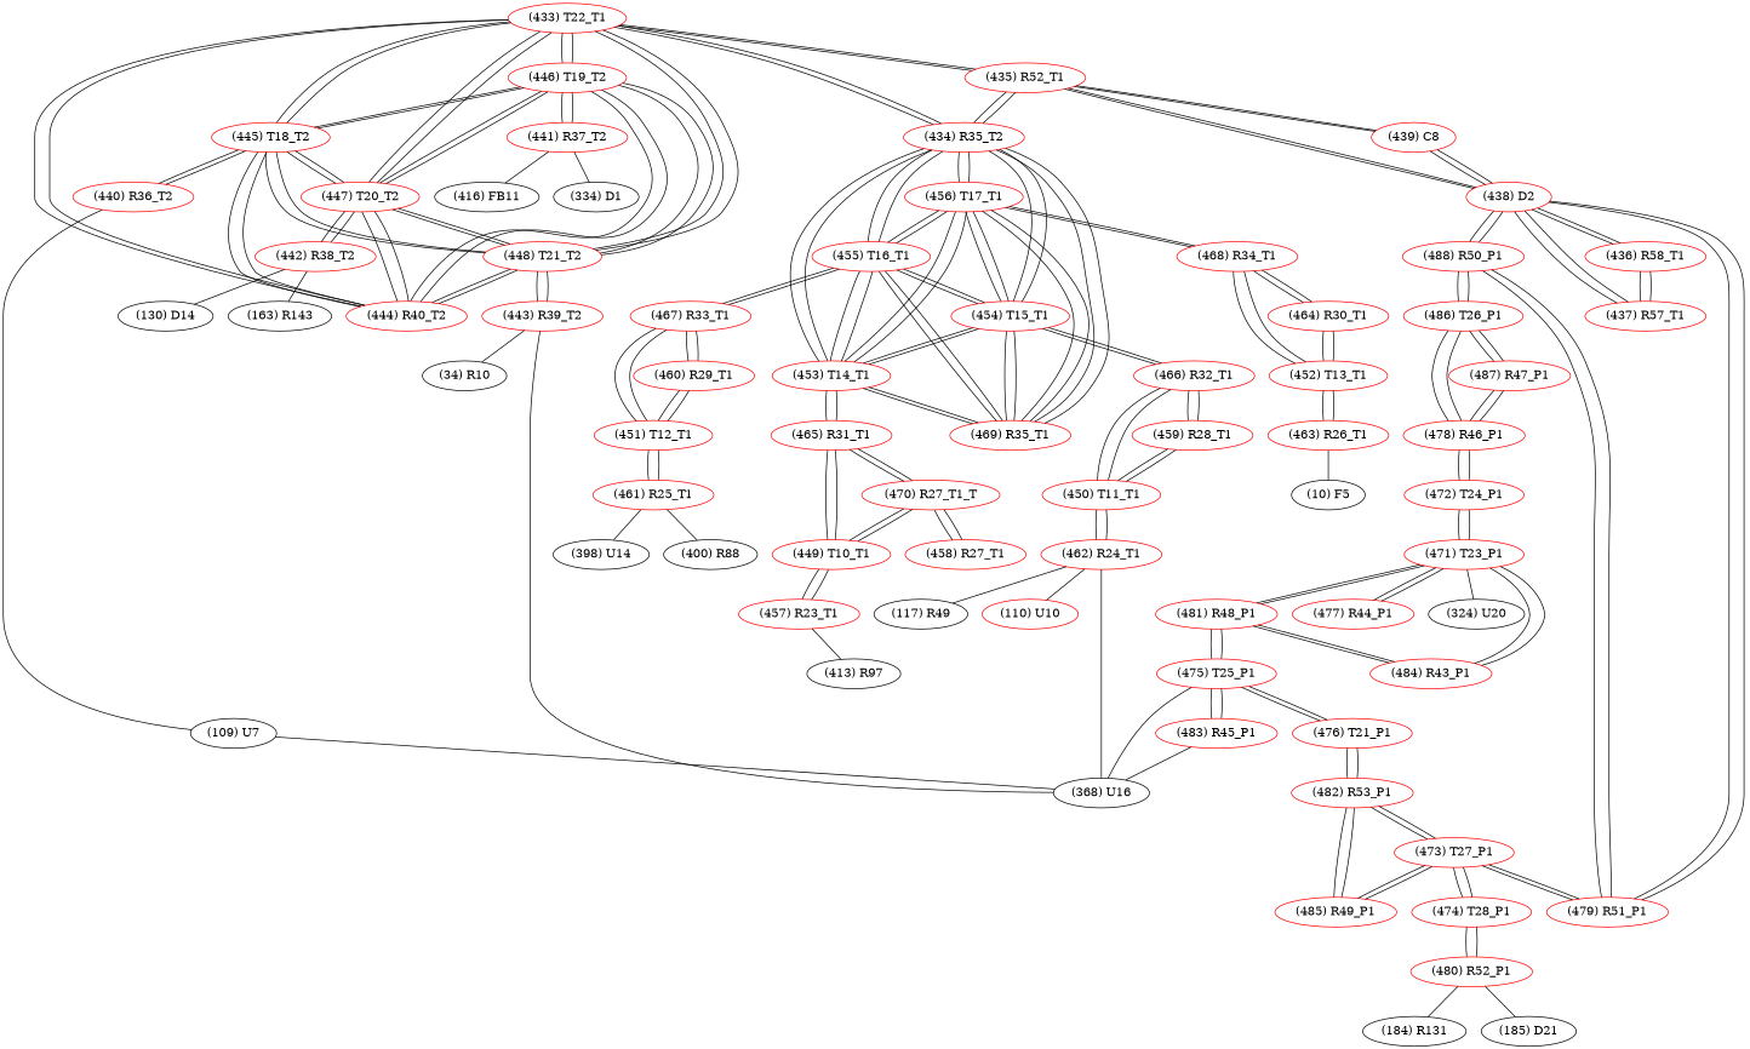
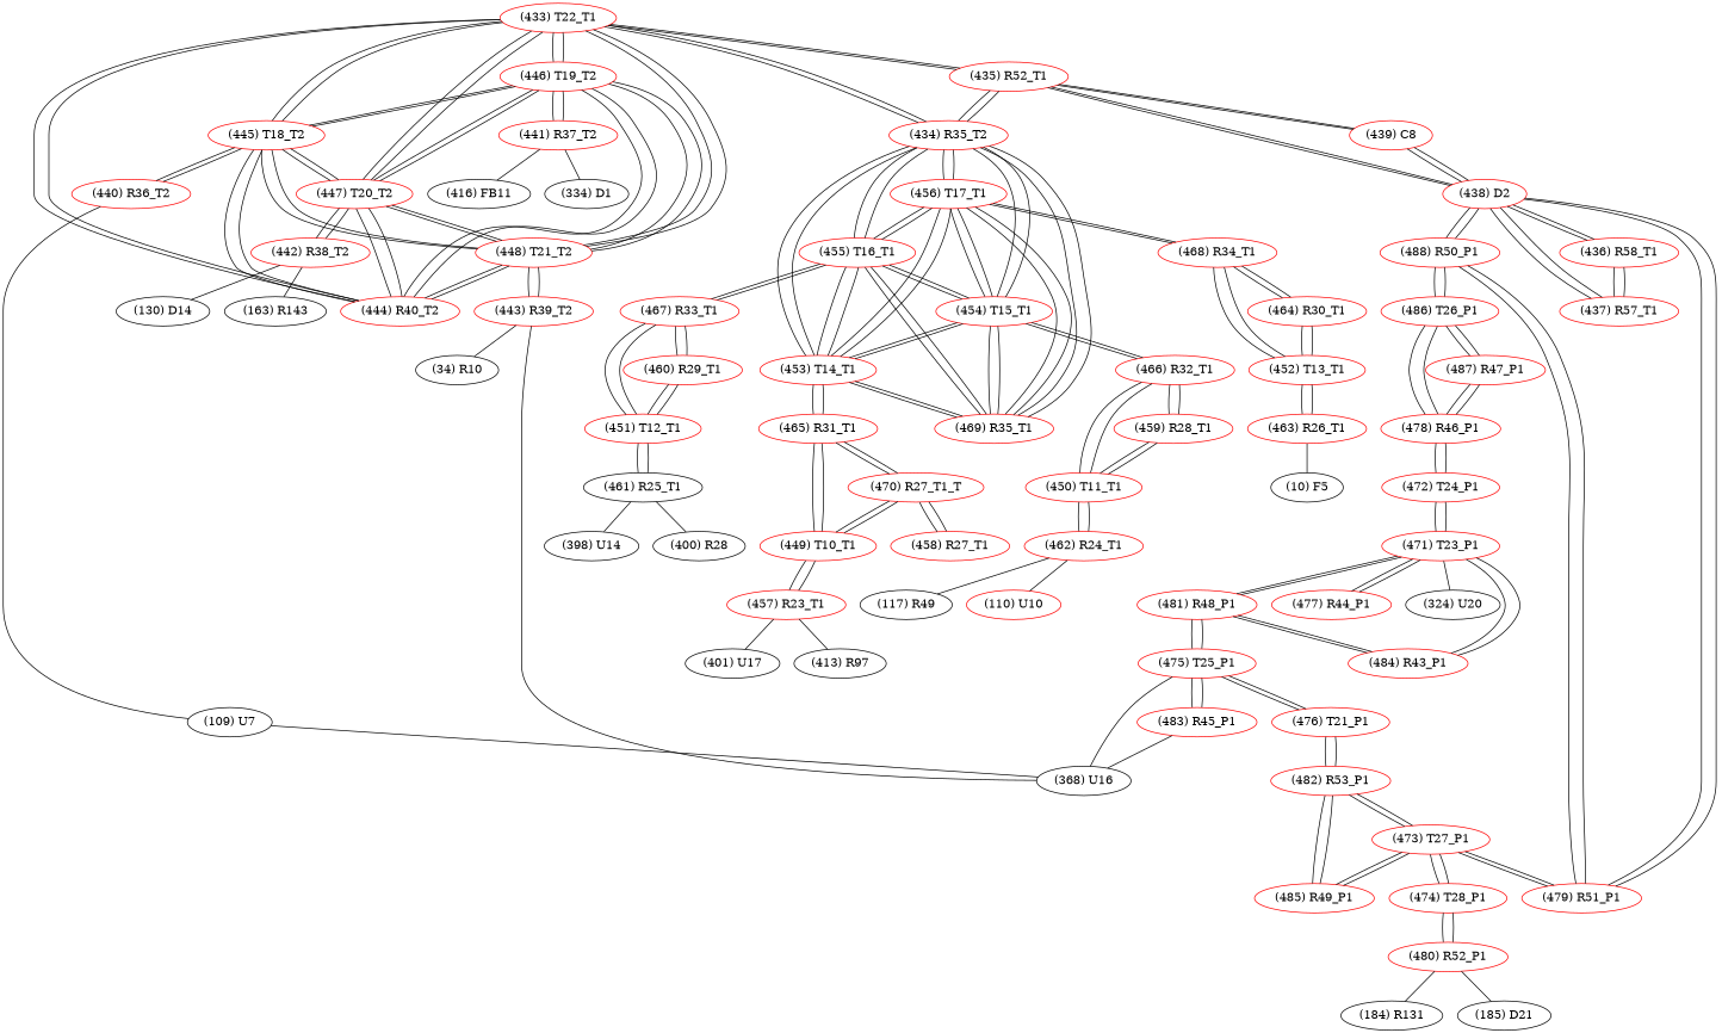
  graph {
    node [color=red]
    n1 [label="(433) T22_T1"]
    n2 [label="(446) T19_T2"]
    n3 [label="(445) T18_T2"]
    n4 [label="(444) R40_T2"]
    n5 [label="(448) T21_T2"]
    n6 [label="(447) T20_T2"]
    n7 [label="(435) R52_T1"]
    n8 [label="(434) R35_T2"]
    n9 [label="(441) R37_T2"]
    n10 [label="(440) R36_T2"]
    n11 [label="(443) R39_T2"]
    n12 [label="(442) R38_T2"]
    n13 [label="(438) D2"]
    n14 [label="(439) C8"]
    n15 [label="(455) T16_T1"]
    n16 [label="(454) T15_T1"]
    n17 [label="(469) R35_T1"]
    n18 [label="(453) T14_T1"]
    n19 [label="(456) T17_T1"]
    n20 [label="(334) D1" color=""]
    n21 [label="(416) FB11" color=""]
    n22 [label="(109) U7" color=""]
    n23 [label="(368) U16" color=""]
    n24 [label="(34) R10" color=""]
    n25 [label="(163) R143" color=""]
    n26 [label="(130) D14" color=""]
    n27 [label="(436) R58_T1"]
    n28 [label="(437) R57_T1"]
    n29 [label="(479) R51_P1"]
    n30 [label="(488) R50_P1"]
    n31 [label="(467) R33_T1"]
    n32 [label="(466) R32_T1"]
    n33 [label="(465) R31_T1"]
    n34 [label="(468) R34_T1"]
    n35 [label="(451) T12_T1"]
    n36 [label="(460) R29_T1"]
    n37 [label="(450) T11_T1"]
    n38 [label="(459) R28_T1"]
    n39 [label="(449) T10_T1"]
    n40 [label="(470) R27_T1_T"]
    n41 [label="(452) T13_T1"]
    n42 [label="(464) R30_T1"]
    n43 [label="(473) T27_P1"]
    n44 [label="(486) T26_P1"]
    n45 [label="(474) T28_P1"]
    n46 [label="(482) R53_P1"]
    n47 [label="(485) R49_P1"]
    n48 [label="(478) R46_P1"]
    n49 [label="(487) R47_P1"]
    n50 [label="(457) R23_T1"]
    n51 [label="(413) R97" color=""]
+   n52 [label="(401) U17" color=""]
    n53 [label="(458) R27_T1"]
    n54 [label="(462) R24_T1"]
    n55 [label="(117) R49" color=""]
    n56 [label="(110) U10"]
-   n57 [label="(461) R25_T1"]
-   n58 [label="(400) R88" color=""]
+   n57 [color=black label="(461) R25_T1"]
+   n58 [label="(400) R28" color=""]
    n59 [label="(398) U14" color=""]
    n60 [label="(463) R26_T1"]
    n61 [label="(10) F5" color=""]
    n62 [label="(471) T23_P1"]
    n63 [label="(481) R48_P1"]
    n64 [label="(484) R43_P1"]
    n65 [label="(472) T24_P1"]
    n66 [label="(477) R44_P1"]
    n67 [label="(324) U20" color=""]
    n68 [label="(475) T25_P1"]
    n69 [label="(476) T21_P1"]
    n70 [label="(483) R45_P1"]
    n71 [label="(480) R52_P1"]
    n72 [label="(184) R131" color=""]
    n73 [label="(185) D21" color=""]
    n1 -- n2
    n1 -- n3
    n1 -- n4
    n1 -- n5
    n1 -- n6
    n1 -- n7
    n1 -- n8
    n2 -- n1
    n2 -- n3
    n2 -- n4
    n2 -- n5
    n2 -- n6
    n2 -- n9
    n3 -- n1
    n3 -- n2
    n3 -- n4
    n3 -- n5
    n3 -- n6
    n3 -- n10
    n4 -- n1
    n4 -- n2
    n4 -- n3
    n4 -- n5
    n4 -- n6
    n5 -- n1
    n5 -- n2
    n5 -- n3
    n5 -- n4
    n5 -- n6
    n5 -- n11
    n6 -- n1
    n6 -- n2
    n6 -- n3
    n6 -- n4
    n6 -- n5
    n6 -- n12
    n7 -- n1
    n7 -- n8
    n7 -- n13
    n7 -- n14
    n8 -- n1
    n8 -- n7
    n8 -- n15
    n8 -- n16
    n8 -- n17
    n8 -- n18
    n8 -- n19
    n9 -- n2
    n9 -- n20
    n9 -- n21
    n10 -- n3
    n10 -- n22
    n11 -- n5
    n11 -- n23
    n11 -- n24
    n12 -- n6
    n12 -- n25
    n12 -- n26
    n13 -- n7
    n13 -- n14
    n13 -- n27
    n13 -- n28
    n13 -- n29
    n13 -- n30
    n14 -- n7
    n14 -- n13
    n15 -- n8
    n15 -- n16
    n15 -- n17
    n15 -- n18
    n15 -- n19
    n15 -- n31
    n16 -- n8
    n16 -- n15
    n16 -- n17
    n16 -- n18
    n16 -- n19
    n16 -- n32
    n17 -- n8
    n17 -- n15
    n17 -- n16
    n17 -- n18
    n17 -- n19
    n18 -- n8
    n18 -- n15
    n18 -- n16
    n18 -- n17
    n18 -- n19
    n18 -- n33
    n19 -- n8
    n19 -- n15
    n19 -- n16
    n19 -- n17
    n19 -- n18
    n19 -- n34
    n22 -- n23
    n27 -- n13
    n27 -- n28
    n28 -- n13
    n28 -- n27
    n29 -- n13
    n29 -- n30
    n29 -- n43
    n30 -- n13
    n30 -- n29
    n30 -- n44
    n31 -- n15
    n31 -- n35
    n31 -- n36
    n32 -- n16
    n32 -- n37
    n32 -- n38
    n33 -- n18
    n33 -- n39
    n33 -- n40
    n34 -- n19
    n34 -- n41
    n34 -- n42
    n35 -- n31
    n35 -- n36
    n35 -- n57
    n36 -- n31
    n36 -- n35
    n37 -- n32
    n37 -- n38
    n37 -- n54
    n38 -- n32
    n38 -- n37
    n39 -- n33
    n39 -- n40
    n39 -- n50
    n40 -- n33
    n40 -- n39
    n40 -- n53
    n41 -- n34
    n41 -- n42
    n41 -- n60
    n42 -- n34
    n42 -- n41
    n43 -- n29
    n43 -- n45
    n43 -- n46
    n43 -- n47
    n44 -- n30
    n44 -- n48
    n44 -- n49
    n45 -- n43
    n45 -- n71
    n46 -- n43
    n46 -- n47
    n46 -- n69
    n47 -- n43
    n47 -- n46
    n48 -- n44
    n48 -- n49
    n48 -- n65
    n49 -- n44
    n49 -- n48
    n50 -- n39
    n50 -- n51
+   n50 -- n52
    n53 -- n40
-   n54 -- n23
    n54 -- n37
    n54 -- n55
    n54 -- n56
    n57 -- n35
    n57 -- n58
    n57 -- n59
    n60 -- n41
    n60 -- n61
    n62 -- n63
    n62 -- n64
    n62 -- n65
    n62 -- n66
    n62 -- n67
    n63 -- n62
    n63 -- n64
    n63 -- n68
    n64 -- n62
    n64 -- n63
    n65 -- n48
    n65 -- n62
    n66 -- n62
    n68 -- n23
    n68 -- n63
    n68 -- n69
    n68 -- n70
    n69 -- n46
    n69 -- n68
    n70 -- n23
    n70 -- n68
    n71 -- n45
    n71 -- n72
    n71 -- n73
  }
